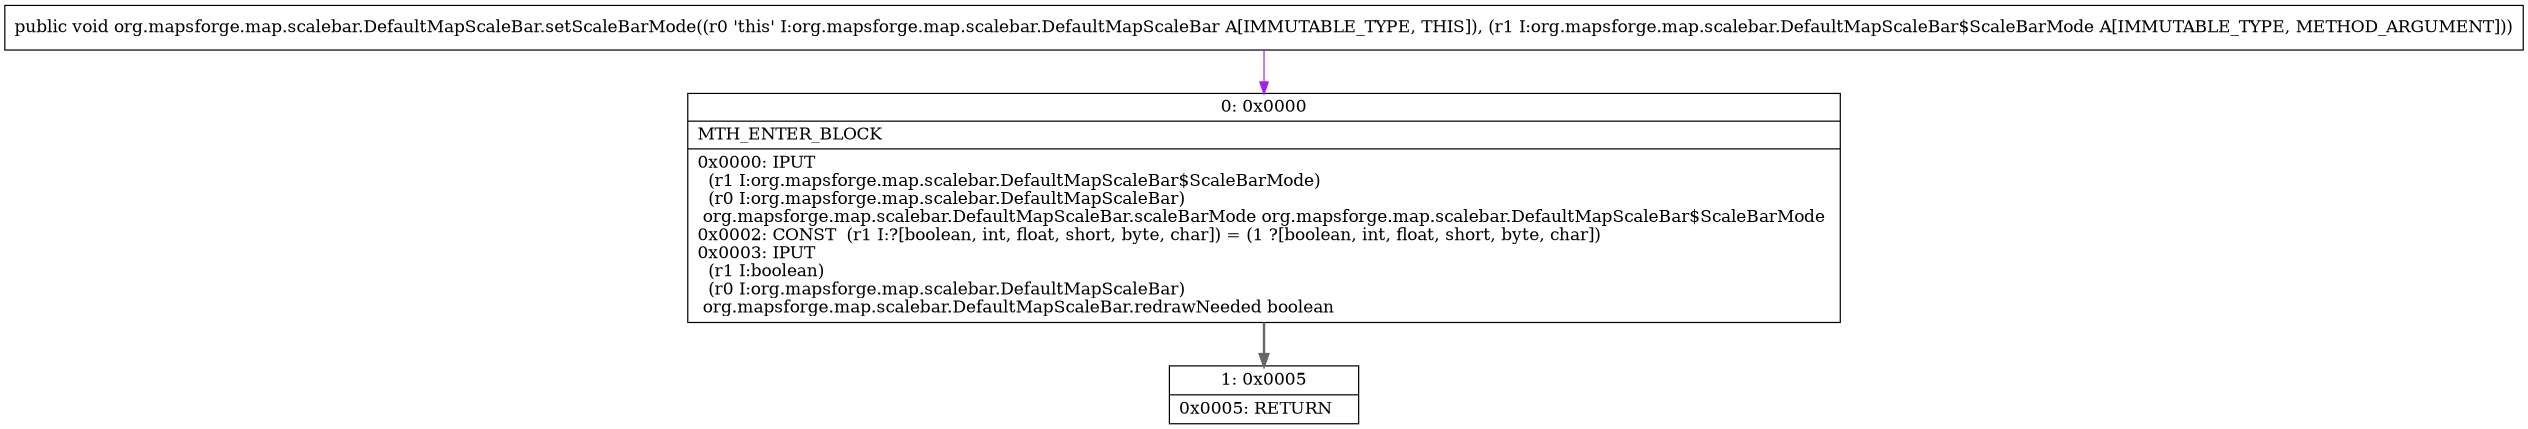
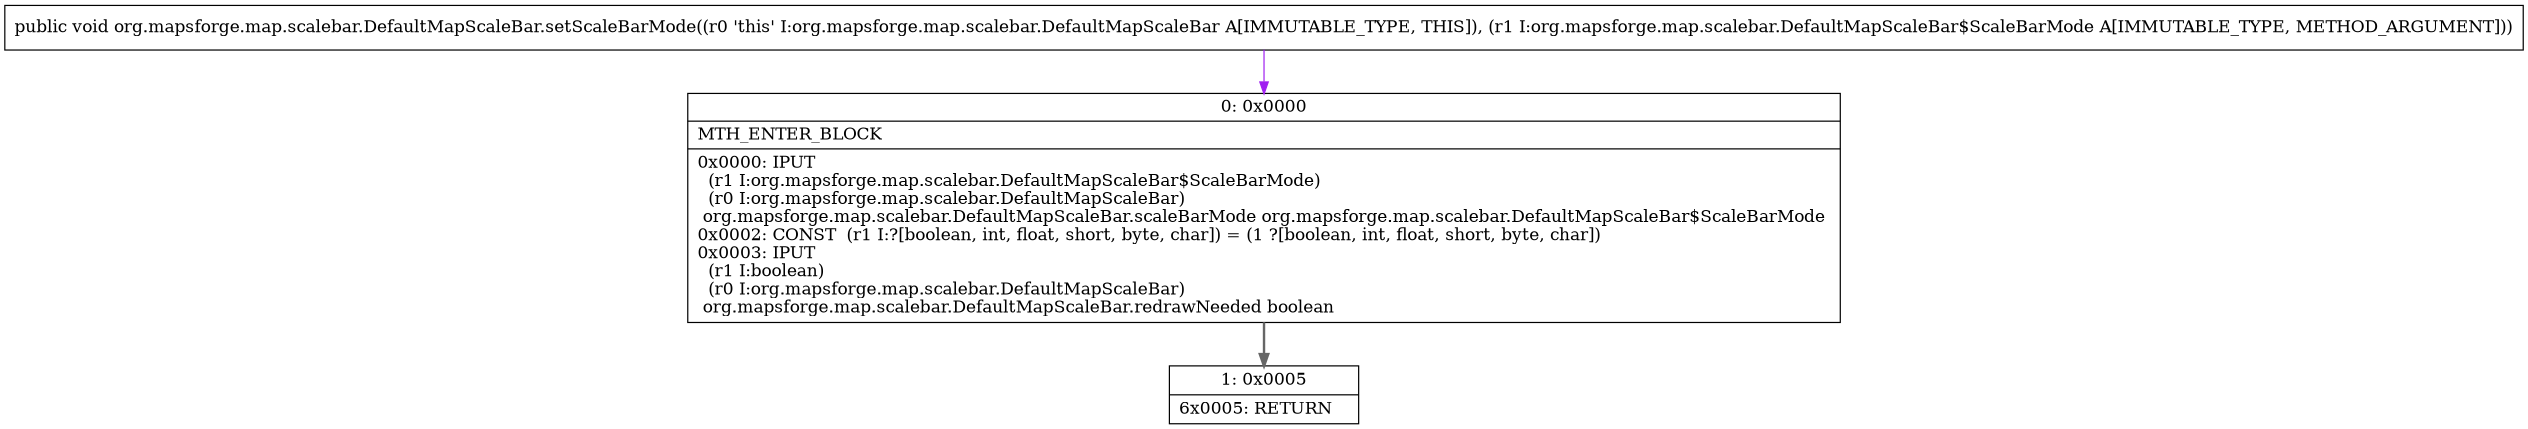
  digraph {
    node [shape=record]
    n1 [label="{0\:\ 0x0000|MTH_ENTER_BLOCK\l|0x0000: IPUT  \l  (r1 I:org.mapsforge.map.scalebar.DefaultMapScaleBar$ScaleBarMode)\l  (r0 I:org.mapsforge.map.scalebar.DefaultMapScaleBar)\l org.mapsforge.map.scalebar.DefaultMapScaleBar.scaleBarMode org.mapsforge.map.scalebar.DefaultMapScaleBar$ScaleBarMode \l0x0002: CONST  (r1 I:?[boolean, int, float, short, byte, char]) = (1 ?[boolean, int, float, short, byte, char]) \l0x0003: IPUT  \l  (r1 I:boolean)\l  (r0 I:org.mapsforge.map.scalebar.DefaultMapScaleBar)\l org.mapsforge.map.scalebar.DefaultMapScaleBar.redrawNeeded boolean \l}"]
-   n2 [label="{1\:\ 0x0005|0x0005: RETURN   \l}"]
+   n2 [label="{1\:\ 0x0005|6x0005: RETURN   \l}"]
    n3 [label="{public void org.mapsforge.map.scalebar.DefaultMapScaleBar.setScaleBarMode((r0 'this' I:org.mapsforge.map.scalebar.DefaultMapScaleBar A[IMMUTABLE_TYPE, THIS]), (r1 I:org.mapsforge.map.scalebar.DefaultMapScaleBar$ScaleBarMode A[IMMUTABLE_TYPE, METHOD_ARGUMENT])) }"]
    n1 -> n2 [color=gray40 style=bold]
    n3 -> n1 [color=purple style=solid]
  }
